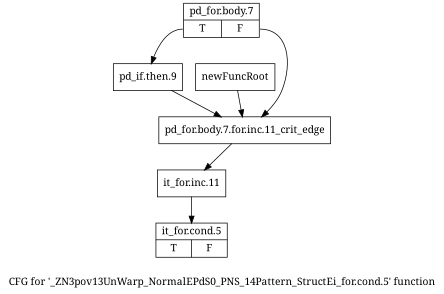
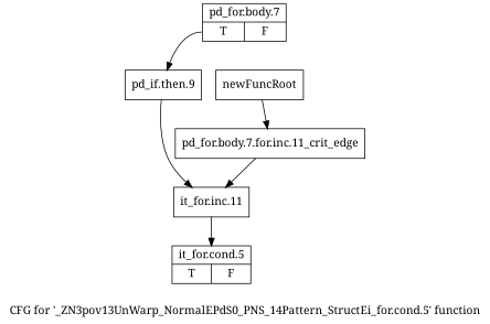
  digraph {
    fontname="Noto Serif"
    label="CFG for '_ZN3pov13UnWarp_NormalEPdS0_PNS_14Pattern_StructEi_for.cond.5' function"
    node [fontname="Noto Serif" shape=record]
    edge [fontname="Noto Serif"]
    n1 [label="{newFuncRoot}"]
    n2 [label="{pd_for.body.7.for.inc.11_crit_edge}"]
    n3 [label="{it_for.cond.5|{<s0>T|<s1>F}}"]
    n4 [label="{pd_for.body.7|{<s0>T|<s1>F}}"]
    n5 [label="{pd_if.then.9}"]
    n6 [label="{it_for.inc.11}"]
    n1 -> n2
    n2 -> n6
-   n4 -> n2 [tailport=s1]
    n4 -> n5 [tailport=s0]
-   n5 -> n2
+   n5 -> n6
    n6 -> n3
  }
